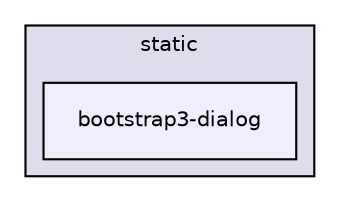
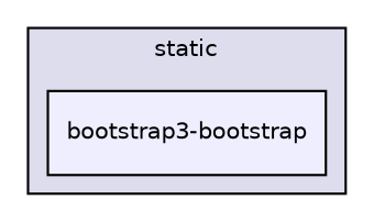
  digraph {
    compound=true
-   n1 [fillcolor="#eeeeff" fontname=Helvetica fontsize=10 label="bootstrap3-dialog" pencolor=black shape=box style=filled]
+   n1 [fillcolor="#eeeeff" fontname=Helvetica fontsize=10 label="bootstrap3-bootstrap" pencolor=black shape=box style=filled]
    subgraph cluster_1 {
      bgcolor="#ddddee"
      fontname=Helvetica
      fontsize=10
      label=static
      pencolor=black
      n1
    }
  }
